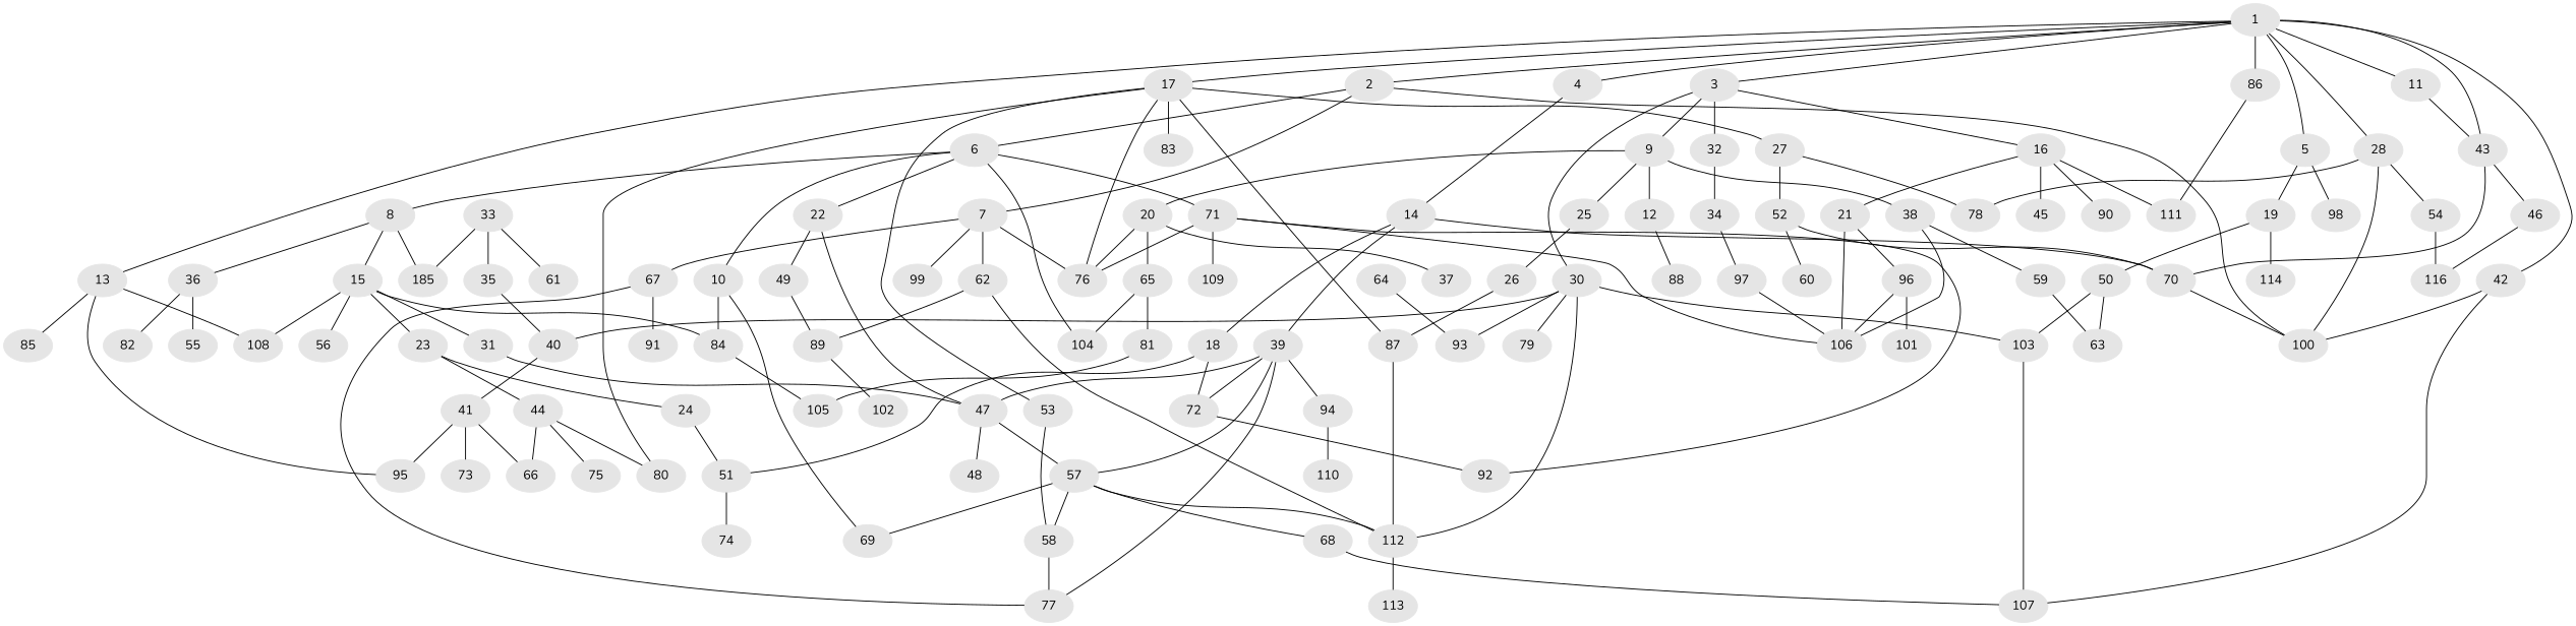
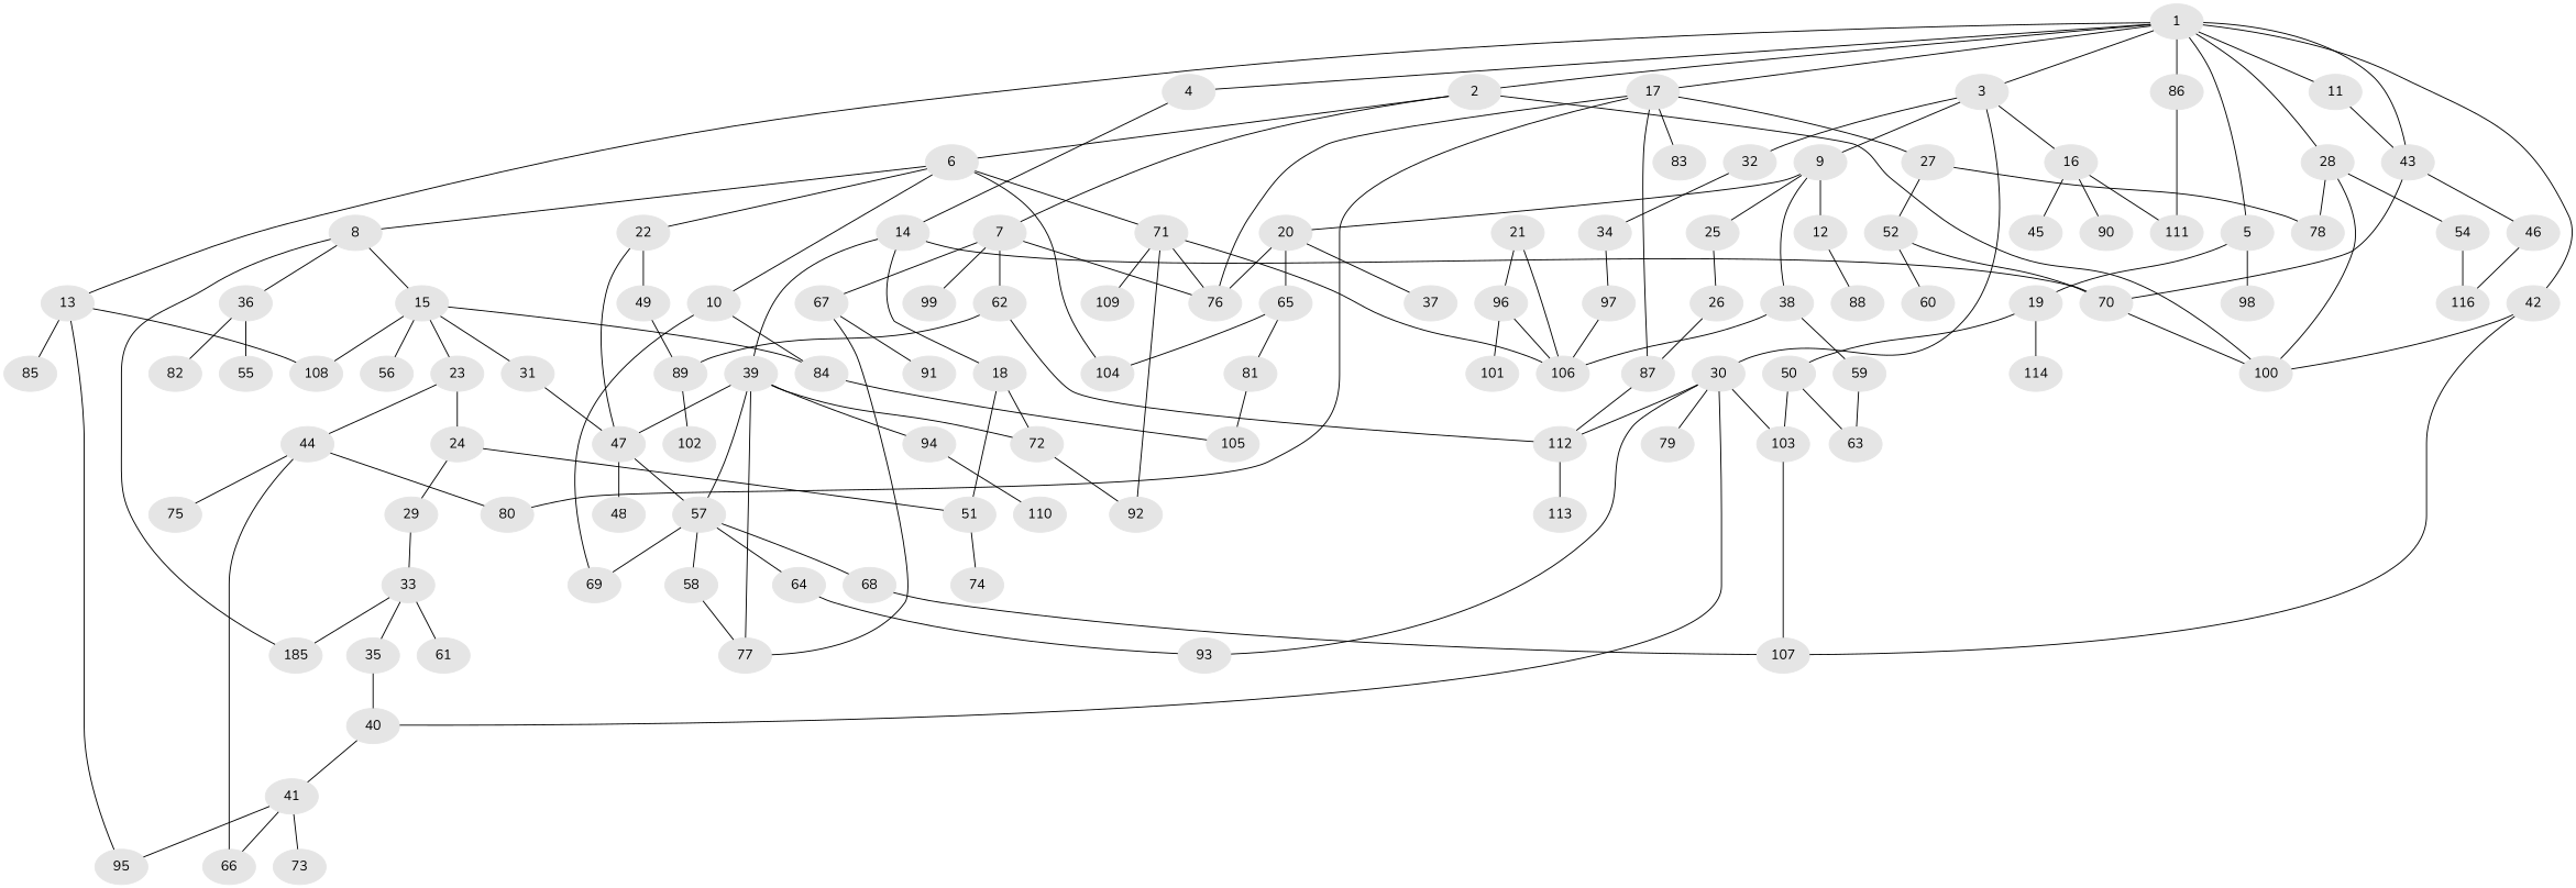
  graph {
    fontname=Nunito
    node [color=gray90 fontname=Nunito style=filled]
    edge [fontname=Nunito]
    1
    2
    3
    4
    5
    11
    13
    17
    28
    42
    43
    86
    6
    7
    100
    9
    16
    30
    32
    14
    19
    98
    85
    95
    108
    76
    27
-   53
    80
    83
    87
    78
    54
    107
    70
    46
    111
    8
    10
    22
    71
    104
    62
    67
    99
    12
    20
    25
    38
    21
    45
    90
    40
    79
    93
    103
    112
    34
    18
    39
    50
    114
    15
    36
    n65 [label=185]
    69
    84
    47
    49
    106
    92
    109
    89
    77
    91
    23
    31
    56
    55
    82
    88
    37
    65
    26
    59
    105
    51
    72
    57
    94
    24
    44
    96
    52
    58
    74
    63
    81
    101
    48
+   29
    66
    75
    33
    60
    116
    35
    61
    41
    113
    97
    64
    68
    110
    73
    102
    1 -- 2
    1 -- 3
    1 -- 4
    1 -- 5
    1 -- 11
    1 -- 13
    1 -- 17
    1 -- 28
    1 -- 42
    1 -- 43
    1 -- 86
    2 -- 6
    2 -- 7
    2 -- 100
    3 -- 9
    3 -- 16
    3 -- 30
    3 -- 32
    4 -- 14
    5 -- 19
    5 -- 98
    11 -- 43
    13 -- 85
    13 -- 95
    13 -- 108
    17 -- 76
    17 -- 27
-   17 -- 53
    17 -- 80
    17 -- 83
    17 -- 87
    28 -- 100
    28 -- 78
    28 -- 54
    42 -- 100
    42 -- 107
    43 -- 70
    43 -- 46
    86 -- 111
    6 -- 8
    6 -- 10
    6 -- 22
    6 -- 71
    6 -- 104
    7 -- 76
    7 -- 62
    7 -- 67
    7 -- 99
    9 -- 12
    9 -- 20
    9 -- 25
    9 -- 38
    16 -- 111
-   16 -- 21
    16 -- 45
    16 -- 90
    30 -- 40
    30 -- 79
    30 -- 93
    30 -- 103
    30 -- 112
    32 -- 34
    14 -- 70
    14 -- 18
    14 -- 39
    19 -- 50
    19 -- 114
    27 -- 78
    27 -- 52
-   53 -- 58
    87 -- 112
    54 -- 116
    70 -- 100
    46 -- 116
    8 -- 15
    8 -- 36
    8 -- n65
    10 -- 69
    10 -- 84
    22 -- 47
    22 -- 49
    71 -- 76
    71 -- 106
    71 -- 92
    71 -- 109
    62 -- 112
    62 -- 89
    67 -- 77
    67 -- 91
    12 -- 88
    20 -- 76
    20 -- 37
    20 -- 65
    25 -- 26
    38 -- 106
    38 -- 59
    21 -- 106
    21 -- 96
    40 -- 41
    103 -- 107
    112 -- 113
    34 -- 97
    18 -- 51
    18 -- 72
    39 -- 47
    39 -- 77
    39 -- 72
    39 -- 57
    39 -- 94
    50 -- 103
    50 -- 63
    15 -- 108
    15 -- 84
    15 -- 23
    15 -- 31
    15 -- 56
    36 -- 55
    36 -- 82
    84 -- 105
    47 -- 57
    47 -- 48
    49 -- 89
    89 -- 102
    23 -- 24
    23 -- 44
    31 -- 47
    65 -- 104
    65 -- 81
    26 -- 87
    59 -- 63
    51 -- 74
    72 -- 92
    57 -- 69
    57 -- 58
-   57 -- 112
+   57 -- 64
    57 -- 68
    94 -- 110
    24 -- 51
+   24 -- 29
    44 -- 80
    44 -- 66
    44 -- 75
    96 -- 106
    96 -- 101
    52 -- 70
    52 -- 60
    58 -- 77
    81 -- 105
+   29 -- 33
    33 -- n65
    33 -- 35
    33 -- 61
    35 -- 40
    41 -- 95
    41 -- 66
    41 -- 73
    97 -- 106
    64 -- 93
    68 -- 107
  }
